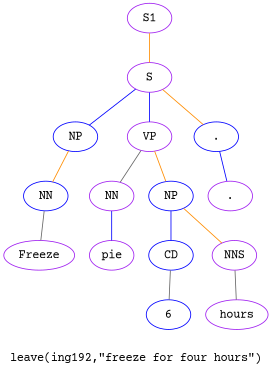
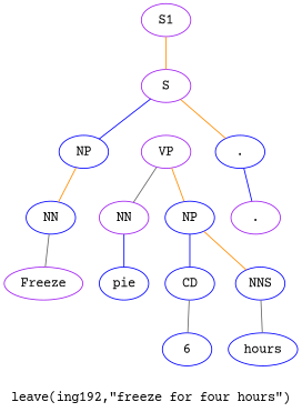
  graph {
    fontname="Courier Prime"
    label="leave(ing192,\"freeze for four hours\")"
    node [color=blue fontname="Courier Prime"]
    edge [color=darkorange fontname="Courier Prime"]
    n1 [color=purple label=S1]
    n2 [color=purple label=S]
    n3 [label=NP]
    n4 [color=purple label=VP]
    n5 [label="."]
    n6 [label=NN]
    n7 [color=purple label=NN]
    n8 [label=NP]
    n9 [color=purple label="."]
    n10 [color=purple label=Freeze]
-   n11 [color=purple label=pie]
+   n11 [label=pie]
    n12 [label=CD]
-   n13 [color=purple label=NNS]
+   n13 [label=NNS]
    n14 [label=6]
-   n15 [color=purple label=hours]
+   n15 [label=hours]
    n1 -- n2
    n2 -- n3 [color=blue]
-   n2 -- n4 [color=blue]
    n2 -- n5
    n3 -- n6
    n4 -- n7 [color=gray40]
    n4 -- n8
    n5 -- n9 [color=blue]
    n6 -- n10 [color=gray40]
    n7 -- n11 [color=blue]
    n8 -- n12 [color=blue]
    n8 -- n13
    n12 -- n14 [color=gray40]
    n13 -- n15 [color=gray40]
  }
